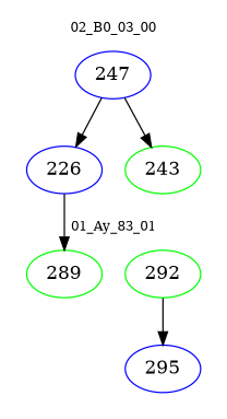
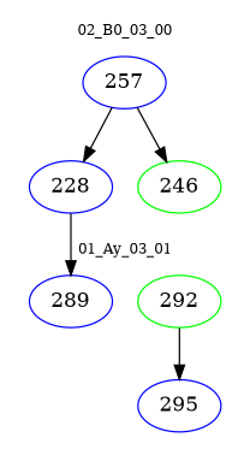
  digraph {
    node [color=green]
    edge [color=black]
    n1 [label=292]
-   n2 [label=289]
+   n2 [color=blue label=289]
    n3 [color=blue label=295]
-   n4 [color=blue label=247]
-   n5 [color=blue label=226]
-   n6 [label=243]
+   n4 [color=blue label=257]
+   n5 [color=blue label=228]
+   n6 [label=246]
    subgraph cluster_1 {
      color=white
      fontsize=10
-     label="01_Ay_83_01"
+     label="01_Ay_03_01"
      n1
      n2
      n3
    }
    subgraph cluster_2 {
      color=white
      fontsize=10
      label="02_B0_03_00"
      n4
      n5
      n6
    }
    n1 -> n3
    n4 -> n5
    n4 -> n6
    n5 -> n2
  }
